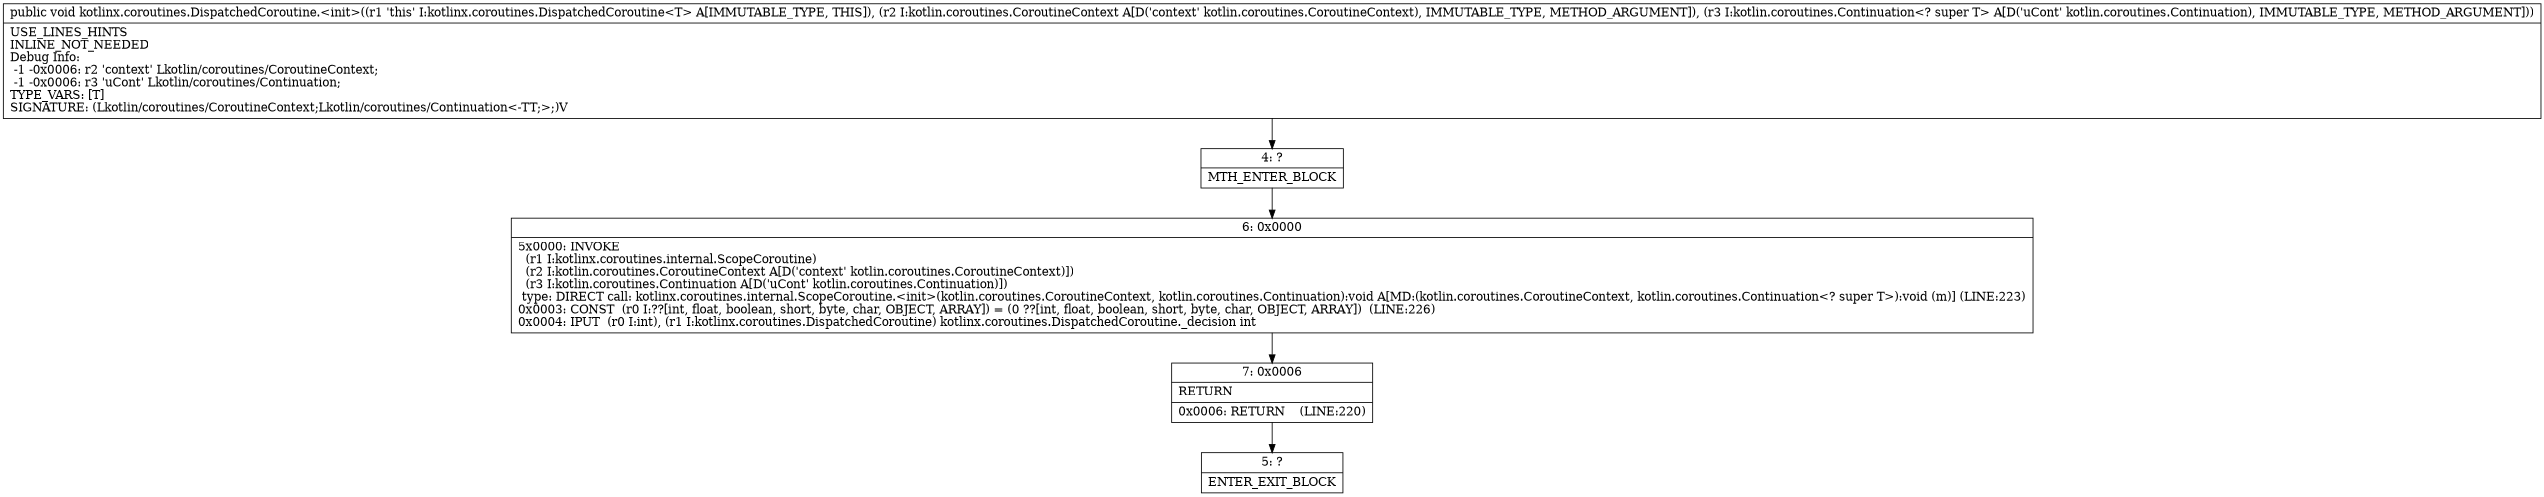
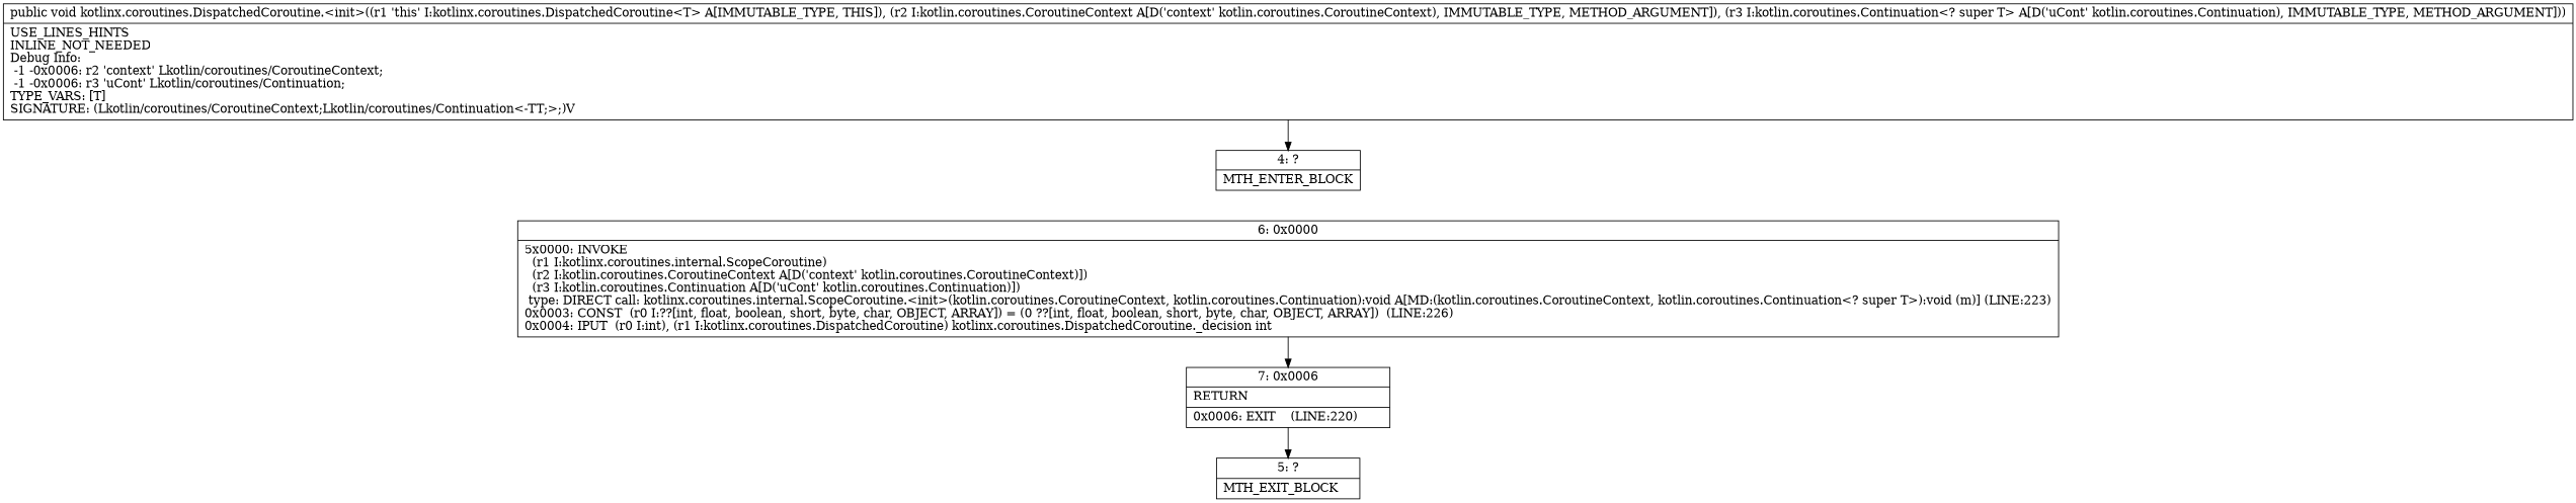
  digraph {
    node [shape=record]
    n1 [label="{4\:\ ?|MTH_ENTER_BLOCK\l}"]
    n2 [label="{6\:\ 0x0000|5x0000: INVOKE  \l  (r1 I:kotlinx.coroutines.internal.ScopeCoroutine)\l  (r2 I:kotlin.coroutines.CoroutineContext A[D('context' kotlin.coroutines.CoroutineContext)])\l  (r3 I:kotlin.coroutines.Continuation A[D('uCont' kotlin.coroutines.Continuation)])\l type: DIRECT call: kotlinx.coroutines.internal.ScopeCoroutine.\<init\>(kotlin.coroutines.CoroutineContext, kotlin.coroutines.Continuation):void A[MD:(kotlin.coroutines.CoroutineContext, kotlin.coroutines.Continuation\<? super T\>):void (m)] (LINE:223)\l0x0003: CONST  (r0 I:??[int, float, boolean, short, byte, char, OBJECT, ARRAY]) = (0 ??[int, float, boolean, short, byte, char, OBJECT, ARRAY])  (LINE:226)\l0x0004: IPUT  (r0 I:int), (r1 I:kotlinx.coroutines.DispatchedCoroutine) kotlinx.coroutines.DispatchedCoroutine._decision int \l}"]
-   n3 [label="{7\:\ 0x0006|RETURN\l|0x0006: RETURN    (LINE:220)\l}"]
-   n4 [label="{5\:\ ?|ENTER_EXIT_BLOCK\l}"]
+   n3 [label="{7\:\ 0x0006|RETURN\l|0x0006: EXIT    (LINE:220)\l}"]
+   n4 [label="{5\:\ ?|MTH_EXIT_BLOCK\l}"]
    n5 [label="{public void kotlinx.coroutines.DispatchedCoroutine.\<init\>((r1 'this' I:kotlinx.coroutines.DispatchedCoroutine\<T\> A[IMMUTABLE_TYPE, THIS]), (r2 I:kotlin.coroutines.CoroutineContext A[D('context' kotlin.coroutines.CoroutineContext), IMMUTABLE_TYPE, METHOD_ARGUMENT]), (r3 I:kotlin.coroutines.Continuation\<? super T\> A[D('uCont' kotlin.coroutines.Continuation), IMMUTABLE_TYPE, METHOD_ARGUMENT]))  | USE_LINES_HINTS\lINLINE_NOT_NEEDED\lDebug Info:\l  \-1 \-0x0006: r2 'context' Lkotlin\/coroutines\/CoroutineContext;\l  \-1 \-0x0006: r3 'uCont' Lkotlin\/coroutines\/Continuation;\lTYPE_VARS: [T]\lSIGNATURE: (Lkotlin\/coroutines\/CoroutineContext;Lkotlin\/coroutines\/Continuation\<\-TT;\>;)V\l}"]
-   n1 -> n2
    n2 -> n3
    n3 -> n4
    n5 -> n1
  }
